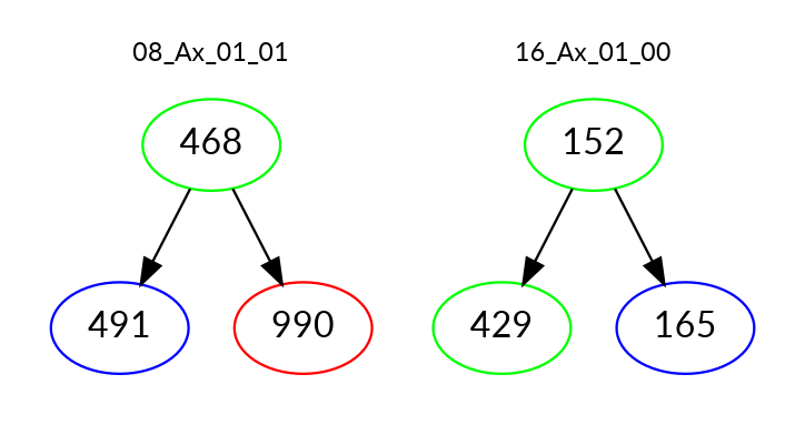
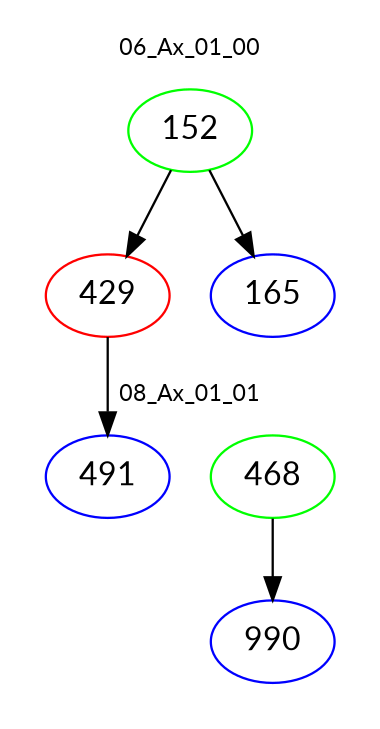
  digraph {
    fontname=Lato
    node [color=green fontname=Lato]
    edge [color=black fontname=Lato]
    n1 [label=468]
    n2 [color=blue label=491]
-   n3 [color=red label=990]
+   n3 [color=blue label=990]
    n4 [label=152]
-   n5 [label=429]
+   n5 [color=red label=429]
    n6 [color=blue label=165]
    subgraph cluster_1 {
      color=white
      fontsize=10
      label="08_Ax_01_01"
      n1
      n2
      n3
    }
    subgraph cluster_2 {
      color=white
      fontsize=10
-     label="16_Ax_01_00"
+     label="06_Ax_01_00"
      n4
      n5
      n6
    }
-   n1 -> n2
+   n5 -> n2
    n1 -> n3
    n4 -> n5
    n4 -> n6
  }
